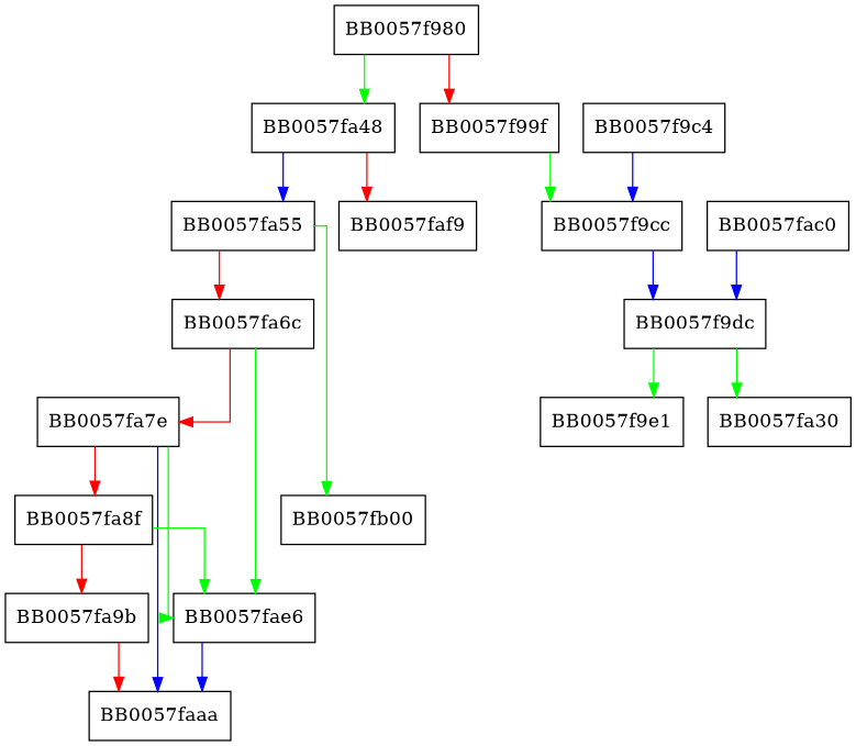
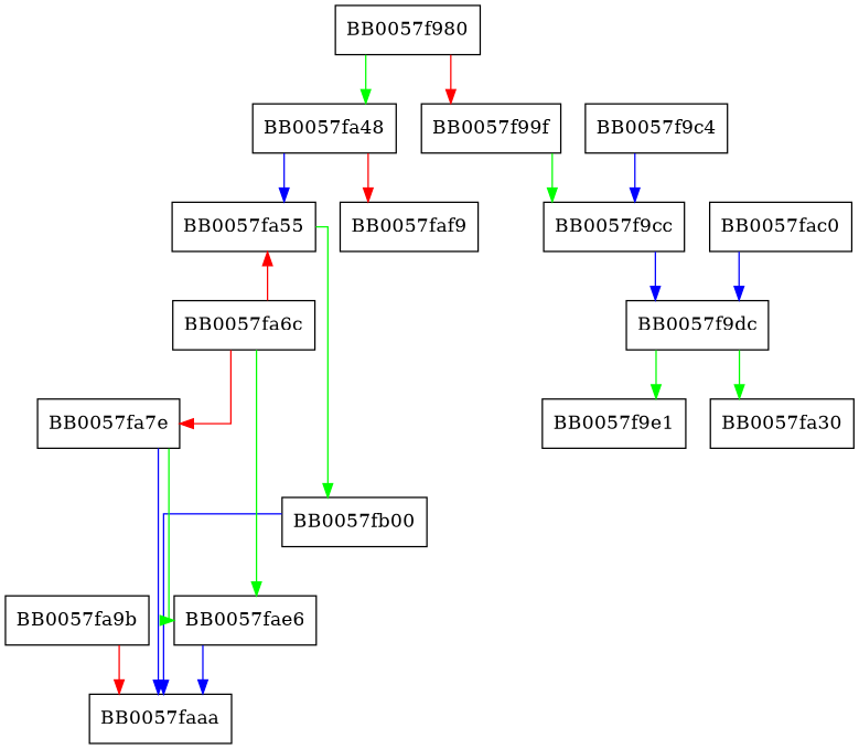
  digraph {
    splines=ortho
    node [shape=box]
    edge [color=green]
    BB0057f980
    BB0057fa48
    BB0057f99f
    BB0057faf9
    BB0057fa55
    BB0057f9cc
    BB0057fb00
    BB0057fa6c
    BB0057f9dc
    BB0057fa30
    BB0057f9e1
    BB0057fac0
    BB0057f9c4
    BB0057faaa
    BB0057fae6
    BB0057fa7e
-   BB0057fa8f
    BB0057fa9b
    BB0057f980 -> BB0057fa48
    BB0057f980 -> BB0057f99f [color=red]
    BB0057fa48 -> BB0057faf9 [color=red]
    BB0057fa48 -> BB0057fa55 [color=blue]
    BB0057f99f -> BB0057f9cc
    BB0057fa55 -> BB0057fb00
-   BB0057fa55 -> BB0057fa6c [color=red]
+   BB0057fa6c -> BB0057fa55 [color=red]
    BB0057f9cc -> BB0057f9dc [color=blue]
+   BB0057fb00 -> BB0057faaa [color=blue]
    BB0057fa6c -> BB0057fae6
    BB0057fa6c -> BB0057fa7e [color=red]
    BB0057f9dc -> BB0057fa30
    BB0057f9dc -> BB0057f9e1
    BB0057fac0 -> BB0057f9dc [color=blue]
    BB0057f9c4 -> BB0057f9cc [color=blue]
    BB0057fae6 -> BB0057faaa [color=blue]
    BB0057fa7e -> BB0057faaa [color=blue]
    BB0057fa7e -> BB0057fae6
-   BB0057fa7e -> BB0057fa8f [color=red]
-   BB0057fa8f -> BB0057fae6
-   BB0057fa8f -> BB0057fa9b [color=red]
    BB0057fa9b -> BB0057faaa [color=red]
  }
